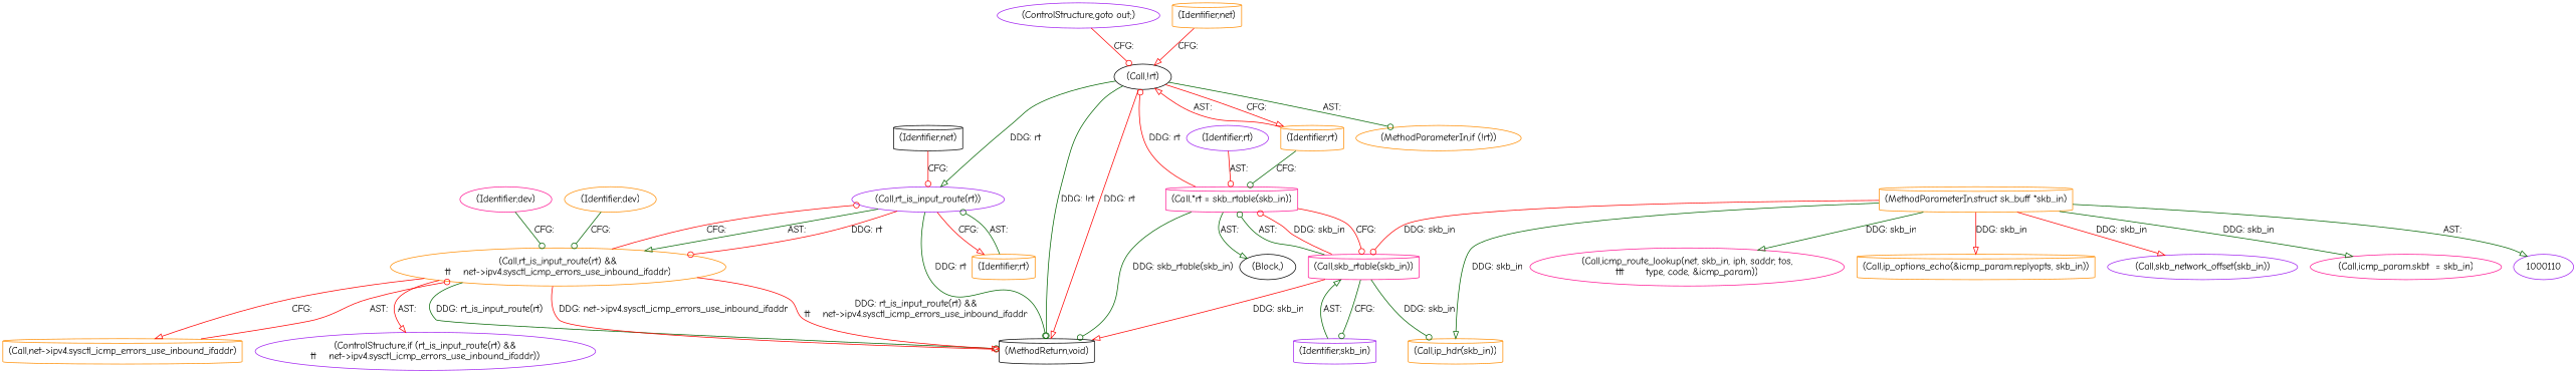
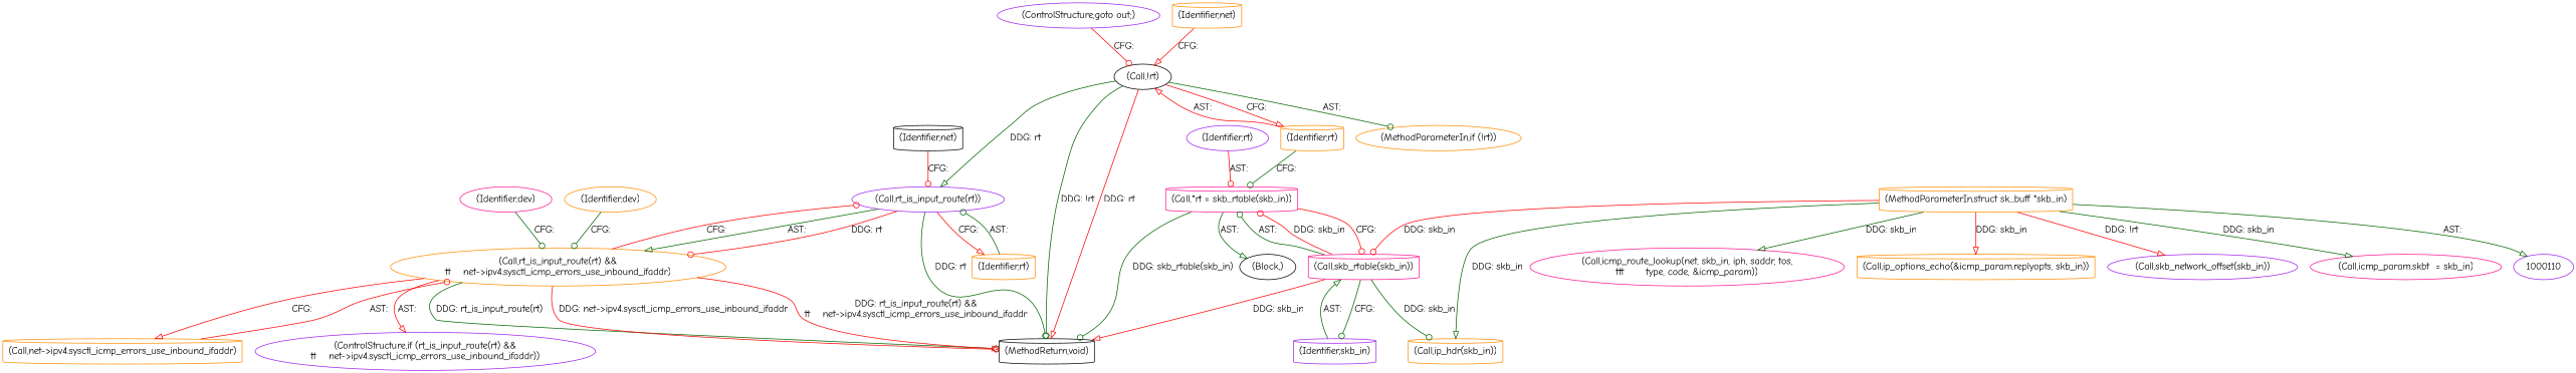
  digraph {
    fontname="Comic Neue"
    node [color=darkorange fontname="Comic Neue" shape=ellipse]
    edge [arrowhead=odot color=red fontname="Comic Neue"]
    n1 [color=purple label="(Call,rt_is_input_route(rt))"]
    n2 [label="(Call,rt_is_input_route(rt) &&\n\t\t    net->ipv4.sysctl_icmp_errors_use_inbound_ifaddr)"]
    n3 [label="(Identifier,rt)" shape=cylinder]
    n4 [color=black label="(MethodReturn,void)" shape=cylinder]
    n5 [label="(Call,net->ipv4.sysctl_icmp_errors_use_inbound_ifaddr)" shape=cylinder]
    n6 [color=purple label="(ControlStructure,if (rt_is_input_route(rt) &&\n\t\t    net->ipv4.sysctl_icmp_errors_use_inbound_ifaddr))"]
    n7 [color=black label="(Call,!rt)"]
    n8 [label="(MethodParameterIn,if (!rt))"]
    n9 [label="(Identifier,rt)" shape=cylinder]
    n10 [color=deeppink label="(Call,*rt = skb_rtable(skb_in))" shape=cylinder]
    n11 [color=deeppink label="(Call,skb_rtable(skb_in))" shape=cylinder]
    n12 [color=black label="(Block,)"]
    n13 [color=purple label="(Identifier,skb_in)" shape=cylinder]
    n14 [label="(Call,ip_hdr(skb_in))" shape=cylinder]
    n15 [label="(MethodParameterIn,struct sk_buff *skb_in)" shape=cylinder]
    n16 [color=deeppink label="(Call,icmp_route_lookup(net, skb_in, iph, saddr, tos,\n\t\t\t       type, code, &icmp_param))"]
    n17 [label="(Call,ip_options_echo(&icmp_param.replyopts, skb_in))" shape=cylinder]
    n18 [color=purple label="(Call,skb_network_offset(skb_in))"]
    n19 [color=deeppink label="(Call,icmp_param.skb\t  = skb_in)"]
    1000110 [color=purple]
    n21 [color=purple label="(Identifier,rt)"]
    n22 [color=purple label="(ControlStructure,goto out;)"]
    n23 [label="(Identifier,dev)"]
    n24 [color=deeppink label="(Identifier,dev)"]
    n25 [color=black label="(Identifier,net)" shape=cylinder]
    n26 [label="(Identifier,net)" shape=cylinder]
    n1 -> n2 [arrowhead=onormal color=darkgreen label="AST: "]
    n1 -> n2 [label="DDG: rt"]
    n1 -> n3 [arrowhead=onormal label="CFG: "]
    n1 -> n4 [color=darkgreen label="DDG: rt"]
    n2 -> n1 [label="CFG: "]
    n2 -> n4 [color=darkgreen label="DDG: rt_is_input_route(rt)"]
    n2 -> n4 [label="DDG: net->ipv4.sysctl_icmp_errors_use_inbound_ifaddr"]
    n2 -> n4 [arrowhead=onormal label="DDG: rt_is_input_route(rt) &&\n\t\t    net->ipv4.sysctl_icmp_errors_use_inbound_ifaddr"]
    n2 -> n5 [arrowhead=onormal label="CFG: "]
    n2 -> n6 [arrowhead=onormal label="AST: "]
    n3 -> n1 [color=darkgreen label="AST: "]
    n5 -> n2 [label="AST: "]
    n7 -> n1 [arrowhead=onormal color=darkgreen label="DDG: rt"]
    n7 -> n4 [color=darkgreen label="DDG: !rt"]
    n7 -> n4 [arrowhead=onormal label="DDG: rt"]
    n7 -> n8 [color=darkgreen label="AST: "]
    n7 -> n9 [arrowhead=onormal label="CFG: "]
    n9 -> n7 [arrowhead=onormal label="AST: "]
    n9 -> n10 [color=darkgreen label="CFG: "]
    n10 -> n4 [color=darkgreen label="DDG: skb_rtable(skb_in)"]
-   n10 -> n7 [label="DDG: rt"]
    n10 -> n11 [label="CFG: "]
    n10 -> n12 [arrowhead=onormal color=darkgreen label="AST: "]
    n11 -> n4 [arrowhead=onormal label="DDG: skb_in"]
    n11 -> n10 [color=darkgreen label="AST: "]
    n11 -> n10 [label="DDG: skb_in"]
    n11 -> n13 [color=darkgreen label="CFG: "]
    n11 -> n14 [color=darkgreen label="DDG: skb_in"]
    n13 -> n11 [arrowhead=onormal color=darkgreen label="AST: "]
    n15 -> n11 [label="DDG: skb_in"]
    n15 -> n14 [arrowhead=onormal color=darkgreen label="DDG: skb_in"]
    n15 -> n16 [arrowhead=onormal color=darkgreen label="DDG: skb_in"]
    n15 -> n17 [arrowhead=onormal label="DDG: skb_in"]
-   n15 -> n18 [arrowhead=onormal label="DDG: skb_in"]
+   n15 -> n18 [arrowhead=onormal label="DDG: !rt"]
    n15 -> n19 [arrowhead=onormal color=darkgreen label="DDG: skb_in"]
    n15 -> 1000110 [arrowhead=onormal color=darkgreen label="AST: "]
    n21 -> n10 [label="AST: "]
    n22 -> n7 [label="CFG: "]
    n23 -> n2 [color=darkgreen label="CFG: "]
    n24 -> n2 [color=darkgreen label="CFG: "]
    n25 -> n1 [label="CFG: "]
    n26 -> n7 [arrowhead=onormal label="CFG: "]
  }
